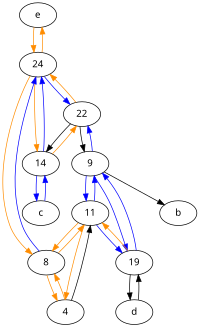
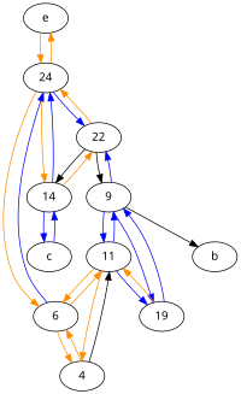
  digraph {
    fontname="Noto Sans"
    node [fontname="Noto Sans"]
    edge [color=darkorange fontname="Noto Sans"]
    e
    24
-   6 [label=8]
+   6
    14
    22
    11
    4
    9
    19
    b
-   d
    c
    e -> 24
    24 -> e
    24 -> 6
    24 -> 14
    24 -> 22 [color=blue]
    6 -> 24 [color=blue]
    6 -> 11
    6 -> 4
    14 -> 24 [color=blue]
    14 -> 22
    14 -> c [color=blue]
    22 -> 24
    22 -> 14 [color=black]
    22 -> 9 [color=black]
    11 -> 6
    11 -> 4
    11 -> 9 [color=blue]
    11 -> 19 [color=blue]
    4 -> 6
    4 -> 11 [color=black]
    9 -> 22 [color=blue]
    9 -> 11 [color=blue]
    9 -> 19 [color=blue]
    9 -> b [color=black]
    19 -> 11
    19 -> 9 [color=blue]
-   19 -> d [color=black]
-   d -> 19 [color=black]
    c -> 14 [color=blue]
  }
